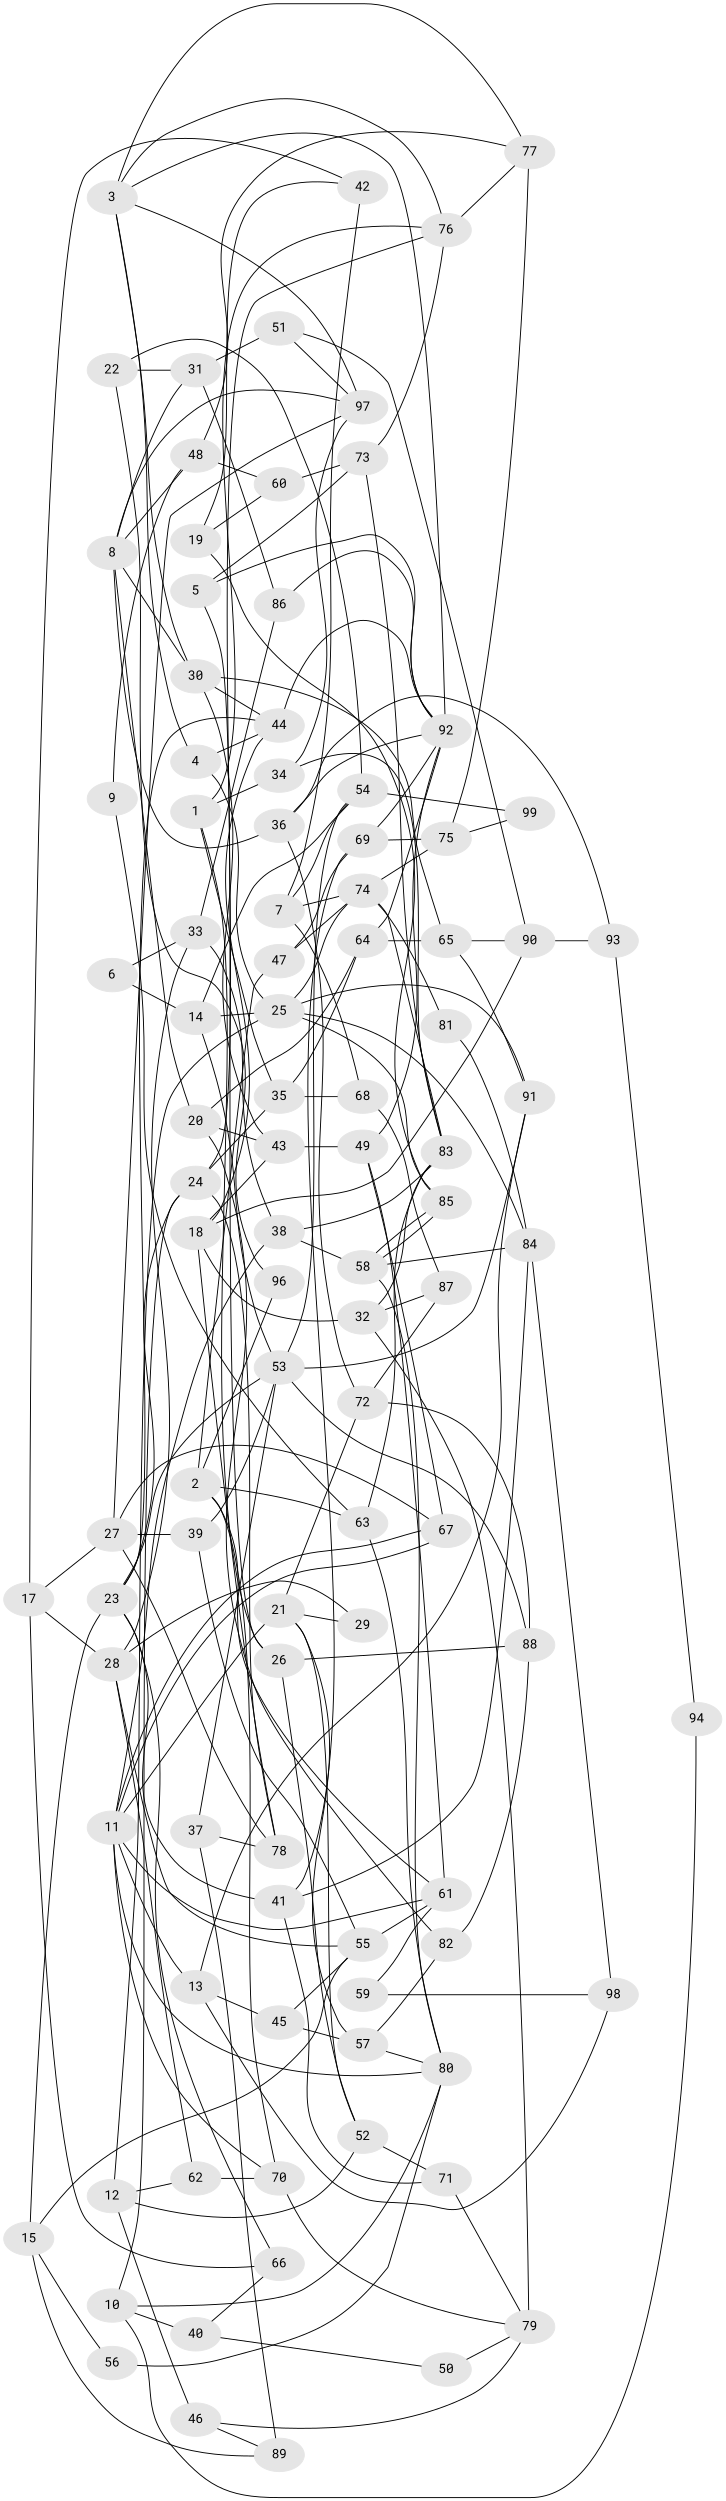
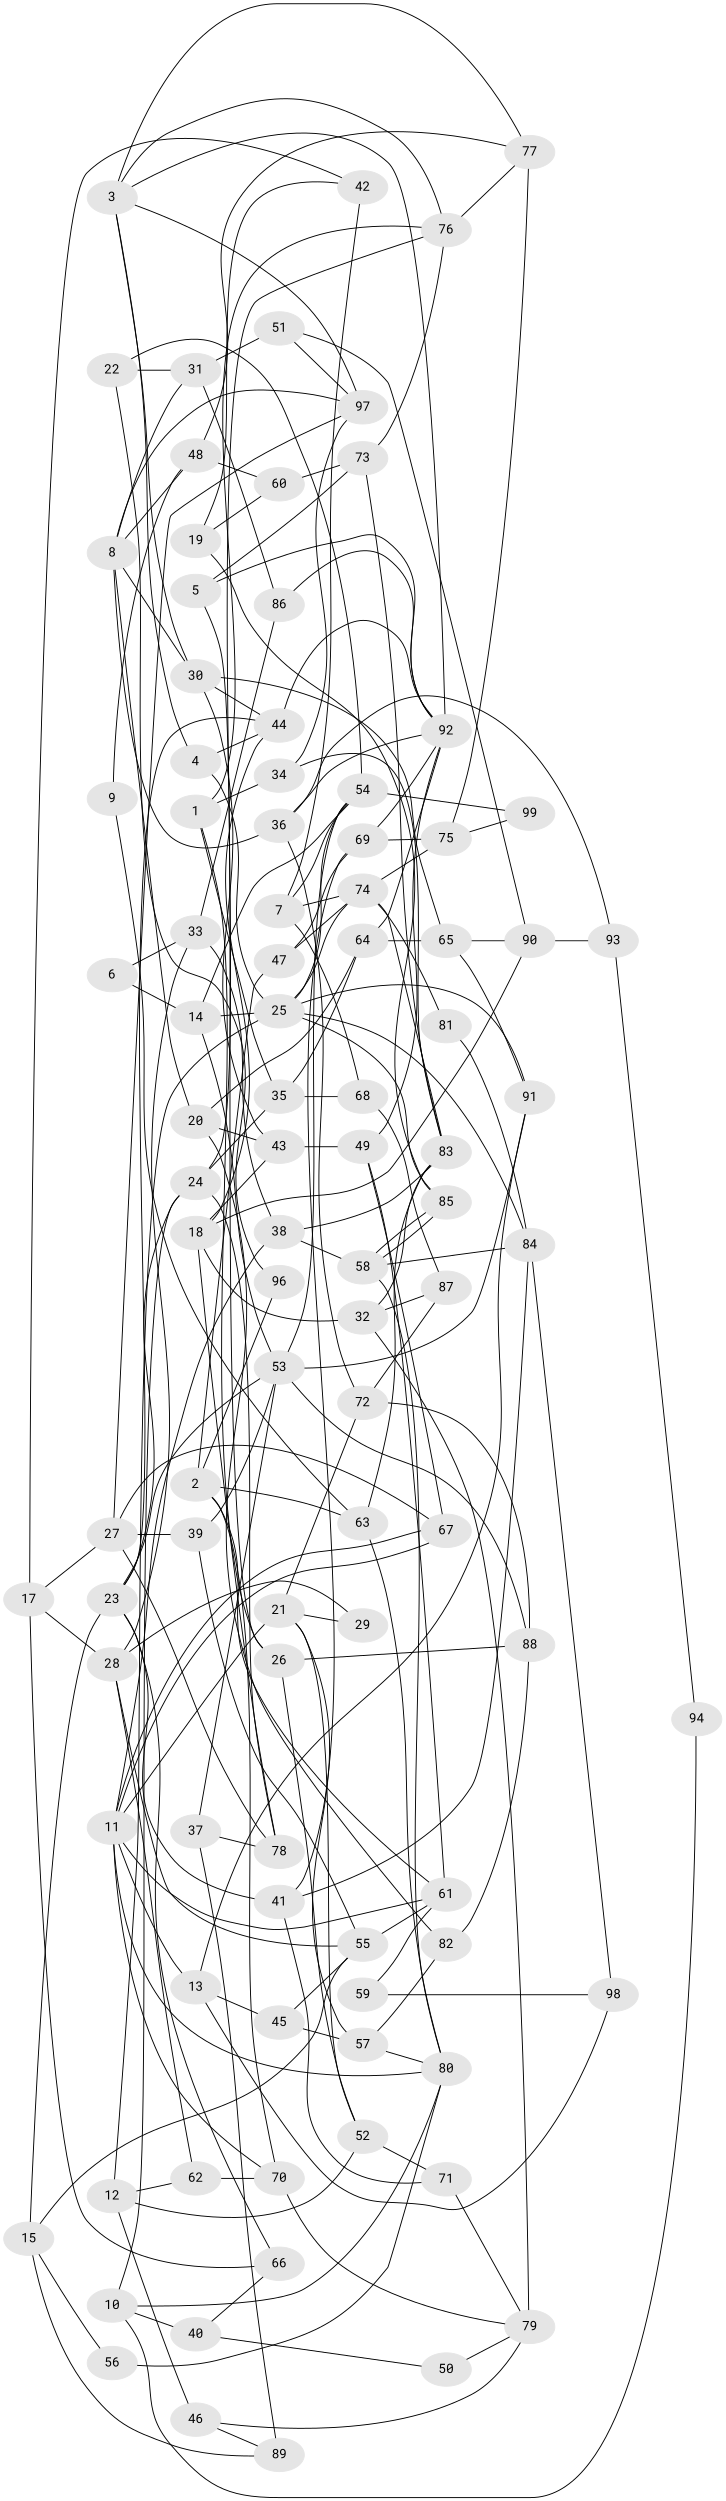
  graph {
    fontname="Roboto Mono"
    rankdir=LR
    node [color=gray90 fontname="Roboto Mono" style=filled]
    edge [fontname="Roboto Mono"]
    1
    26
    34
    35
    76
    52
    88
    97
    83
    68
    64
    77
    2
    47
    61
    63
    70
    96
    74
    69
    80
    79
    3
    4
    30
    92
    25
    44
    43
    65
    54
    91
    85
    84
    5
    73
    6
    14
    33
    53
    38
    86
    7
    42
    n45 [label=99]
    87
    75
    81
    8
    20
    31
    36
    48
    82
    51
    72
    93
    60
    9
    10
    24
    40
    94
    78
    66
    50
    11
    13
    21
    67
    45
    98
    29
    57
    58
    12
    46
    62
    89
    71
    55
    15
    23
    56
    41
    17
    27
    28
    39
    18
    32
    90
    49
    19
    22
    37
    59
    1 -- 26
    1 -- 34
    1 -- 35
    1 -- 76
    26 -- 52
    26 -- 88
    34 -- 97
    34 -- 83
    35 -- 68
    35 -- 64
    76 -- 77
    52 -- 71
    68 -- 87
    64 -- 92
    64 -- 65
    2 -- 47
    2 -- 61
    2 -- 63
    2 -- 70
    2 -- 96
    47 -- 74
    47 -- 69
    63 -- 83
    63 -- 80
    70 -- 79
    74 -- 83
    74 -- 75
    74 -- 81
    69 -- 92
    69 -- 75
    3 -- 76
    3 -- 97
    3 -- 77
    3 -- 4
    3 -- 30
    3 -- 92
    4 -- 25
    4 -- 44
    30 -- 44
    30 -- 43
    30 -- 65
    25 -- 74
+   25 -- 54
    25 -- 91
    25 -- 85
    25 -- 84
    44 -- 92
    43 -- 49
    65 -- 91
    65 -- 90
    54 -- n45
    84 -- 98
    5 -- 26
    5 -- 92
    5 -- 73
    73 -- 76
    73 -- 83
    6 -- 14
    6 -- 33
    14 -- 25
    14 -- 54
    14 -- 53
    33 -- 38
    33 -- 86
    53 -- 88
    53 -- 54
    53 -- 91
    38 -- 83
    38 -- 58
    86 -- 92
    7 -- 68
    7 -- 74
    7 -- 54
    7 -- 42
    75 -- 77
    75 -- n45
    81 -- 84
    8 -- 97
    8 -- 30
    8 -- 20
    8 -- 31
    8 -- 36
    8 -- 48
    20 -- 64
    20 -- 43
    20 -- 82
    31 -- 86
    31 -- 51
    36 -- 92
    36 -- 72
    36 -- 93
    48 -- 77
    48 -- 60
    82 -- 88
    51 -- 97
    51 -- 90
    72 -- 88
    72 -- 87
    93 -- 94
    60 -- 73
    9 -- 63
    9 -- 48
    10 -- 80
    10 -- 24
    10 -- 40
    10 -- 94
    24 -- 35
    24 -- 76
    24 -- 78
    40 -- 66
    40 -- 50
    50 -- 79
    11 -- 61
    11 -- 70
    11 -- 80
    11 -- 38
    11 -- 13
    11 -- 21
    11 -- 67
    11 -- 67
    13 -- 91
    13 -- 45
    13 -- 98
    21 -- 52
    21 -- 72
    21 -- 29
    21 -- 57
    45 -- 57
    45 -- 55
    57 -- 80
    57 -- 82
    58 -- 80
    58 -- 85
    58 -- 85
    58 -- 84
    12 -- 52
    12 -- 25
    12 -- 46
    12 -- 62
    46 -- 79
    46 -- 89
    62 -- 70
    71 -- 79
    55 -- 61
    15 -- 89
    15 -- 55
    15 -- 23
    15 -- 56
    23 -- 44
    23 -- 53
    23 -- 24
    23 -- 66
    23 -- 41
    56 -- 80
    41 -- 69
    41 -- 84
    41 -- 71
    17 -- 42
    17 -- 66
    17 -- 27
    17 -- 28
    27 -- 97
    27 -- 78
    27 -- 67
    27 -- 39
    28 -- 33
    28 -- 29
    28 -- 62
    28 -- 55
    39 -- 53
    39 -- 55
    18 -- 44
    18 -- 43
    18 -- 78
    18 -- 32
    18 -- 90
    32 -- 83
    32 -- 79
    32 -- 87
    90 -- 93
    49 -- 61
    49 -- 92
    49 -- 67
    19 -- 85
    19 -- 42
    19 -- 60
    22 -- 96
    22 -- 54
    22 -- 31
    37 -- 53
    37 -- 78
    37 -- 89
    59 -- 61
    59 -- 98
  }
